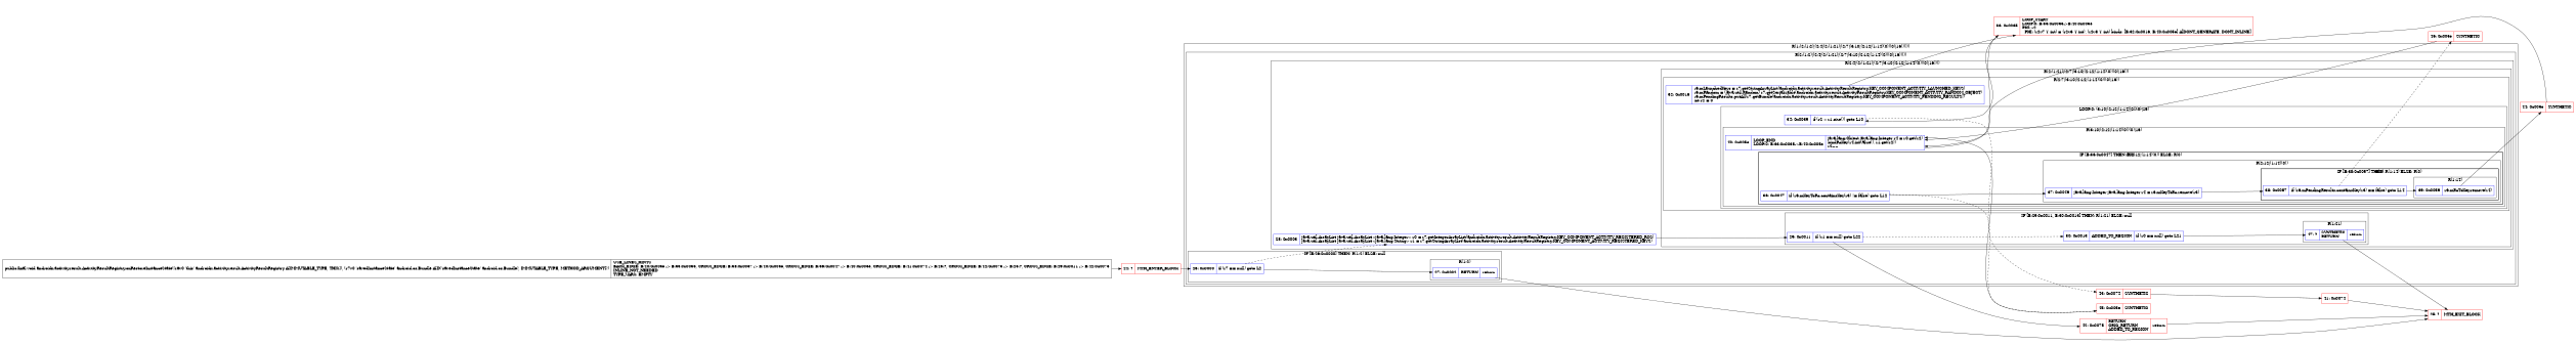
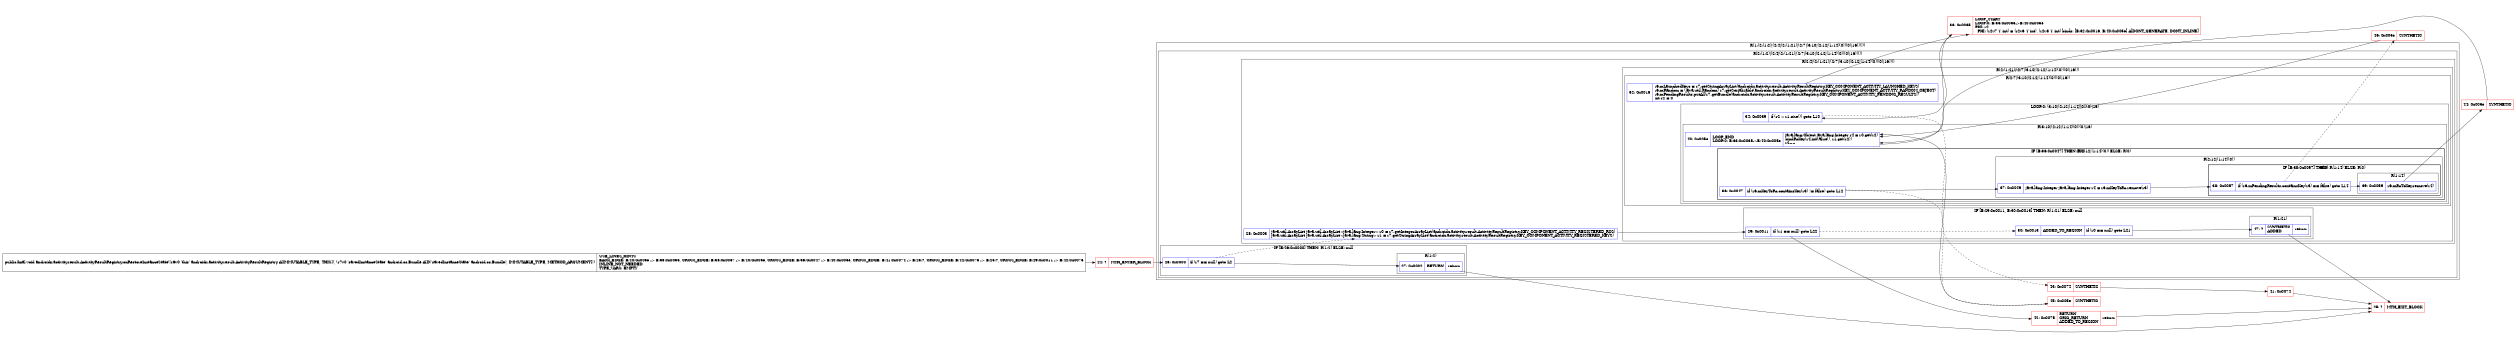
  digraph {
    rankdir=LR
    node [color=blue shape=record]
    n1 [label="{27\:\ 0x0002|RETURN\l|return\l}"]
    n2 [label="{26\:\ 0x0000|if (r7 == null) goto L2\l}"]
-   n3 [label="{47\:\ ?|SYNTHETIC\lRETURN\l|return\l}"]
+   n3 [label="{47\:\ ?|SYNTHETIC\lADDED\l|return\l}"]
    n4 [label="{29\:\ 0x0011|if (r1 == null) goto L22\l}"]
    n5 [label="{30\:\ 0x0013|ADDED_TO_REGION\l|if (r0 == null) goto L21\l}"]
    n6 [label="{39\:\ 0x0059|r6.mRcToKey.remove(r4)\l}"]
    n7 [label="{38\:\ 0x0057|if (r6.mPendingResults.containsKey(r3) == false) goto L14\l}"]
    n8 [label="{37\:\ 0x0049|java.lang.Integer java.lang.Integer r4 = r6.mKeyToRc.remove(r3)\l}"]
    n9 [label="{36\:\ 0x0047|if (r6.mKeyToRc.containsKey(r3) != false) goto L12\l}"]
    n10 [label="{40\:\ 0x005e|LOOP_END\lLOOP:0: B:33:0x0035\-\>B:40:0x005e\l|java.lang.Object java.lang.Integer r4 = r0.get(r2)\lbindRcKey(r4.intValue(), r1.get(r2))\lr2++\l}"]
    n11 [label="{34\:\ 0x0039|if (r2 \< r1.size()) goto L10\l}"]
    n12 [label="{32\:\ 0x0016|r6.mLaunchedKeys = r7.getStringArrayList(androidx.activity.result.ActivityResultRegistry.KEY_COMPONENT_ACTIVITY_LAUNCHED_KEYS)\lr6.mRandom = (java.util.Random) r7.getSerializable(androidx.activity.result.ActivityResultRegistry.KEY_COMPONENT_ACTIVITY_RANDOM_OBJECT)\lr6.mPendingResults.putAll(r7.getBundle(androidx.activity.result.ActivityResultRegistry.KEY_COMPONENT_ACTIVITY_PENDING_RESULTS))\lint r2 = 0\l}"]
    n13 [label="{28\:\ 0x0003|java.util.ArrayList java.util.ArrayList\<java.lang.Integer\> r0 = r7.getIntegerArrayList(androidx.activity.result.ActivityResultRegistry.KEY_COMPONENT_ACTIVITY_REGISTERED_RCS)\ljava.util.ArrayList java.util.ArrayList\<java.lang.String\> r1 = r7.getStringArrayList(androidx.activity.result.ActivityResultRegistry.KEY_COMPONENT_ACTIVITY_REGISTERED_KEYS)\l}"]
    n14 [color=red label="{25\:\ ?|MTH_EXIT_BLOCK\l}"]
    n15 [color=red label="{42\:\ 0x0075|RETURN\lORIG_RETURN\lADDED_TO_REGION\l|return\l}"]
    n16 [color=red label="{44\:\ 0x005e|SYNTHETIC\l}"]
    n17 [color=red label="{46\:\ 0x005e|SYNTHETIC\l}"]
    n18 [color=red label="{45\:\ 0x005e|SYNTHETIC\l}"]
    n19 [color=red label="{33\:\ 0x0035|LOOP_START\lLOOP:0: B:33:0x0035\-\>B:40:0x005e\lPHI: r2 \l  PHI: (r2v7 'i' int) = (r2v6 'i' int), (r2v8 'i' int) binds: [B:32:0x0016, B:40:0x005e] A[DONT_GENERATE, DONT_INLINE]\l}"]
    n20 [color=red label="{43\:\ 0x0074|SYNTHETIC\l}"]
    n21 [color=red label="{41\:\ 0x0074}"]
    n22 [color=red label="{24\:\ ?|MTH_ENTER_BLOCK\l}"]
    n23 [label="{public final void androidx.activity.result.ActivityResultRegistry.onRestoreInstanceState((r6v0 'this' androidx.activity.result.ActivityResultRegistry A[IMMUTABLE_TYPE, THIS]), (r7v0 'savedInstanceState' android.os.Bundle A[D('savedInstanceState' android.os.Bundle), IMMUTABLE_TYPE, METHOD_ARGUMENT]))  | USE_LINES_HINTS\lBACK_EDGE: B:40:0x005e \-\> B:33:0x0035, CROSS_EDGE: B:38:0x0057 \-\> B:40:0x005e, CROSS_EDGE: B:36:0x0047 \-\> B:40:0x005e, CROSS_EDGE: B:41:0x0074 \-\> B:25:?, CROSS_EDGE: B:42:0x0075 \-\> B:25:?, CROSS_EDGE: B:29:0x0011 \-\> B:42:0x0075\lINLINE_NOT_NEEDED\lTYPE_VARS: EMPTY\l}" color=""]
    subgraph cluster_1 {
      label="R(1:(2:(1:2)|(2:4|(2:(1:21)|(2:7|(3:10|(2:12|(1:14)(0))(0)|16))))))"
      subgraph cluster_2 {
        label="R(2:(1:2)|(2:4|(2:(1:21)|(2:7|(3:10|(2:12|(1:14)(0))(0)|16)))))"
        subgraph cluster_3 {
          label="IF [B:26:0x0000] THEN: R(1:2) ELSE: null"
          n2
          subgraph cluster_4 {
            label="R(1:2)"
            n1
          }
        }
        subgraph cluster_5 {
          label="R(2:4|(2:(1:21)|(2:7|(3:10|(2:12|(1:14)(0))(0)|16))))"
          n13
          subgraph cluster_6 {
            label="R(2:(1:21)|(2:7|(3:10|(2:12|(1:14)(0))(0)|16)))"
            subgraph cluster_7 {
              label="IF [B:29:0x0011, B:30:0x0013] THEN: R(1:21) ELSE: null"
              n4
              n5
              subgraph cluster_8 {
                label="R(1:21)"
                n3
              }
            }
            subgraph cluster_9 {
              label="R(2:7|(3:10|(2:12|(1:14)(0))(0)|16))"
              n12
              subgraph cluster_10 {
                label="LOOP:0: (3:10|(2:12|(1:14)(0))(0)|16)"
                n11
                subgraph cluster_11 {
                  label="R(3:10|(2:12|(1:14)(0))(0)|16)"
                  n10
                  subgraph cluster_12 {
                    label="IF [B:36:0x0047] THEN: R(2:12|(1:14)(0)) ELSE: R(0)"
                    n9
                    subgraph cluster_13 {
                      label="R(2:12|(1:14)(0))"
                      n8
                      subgraph cluster_14 {
                        label="IF [B:38:0x0057] THEN: R(1:14) ELSE: R(0)"
                        n7
                        subgraph cluster_15 {
                          label="R(1:14)"
                          n6
                        }
                        subgraph cluster_16 {
                          label="R(0)"
                        }
                      }
                    }
                    subgraph cluster_17 {
                      label="R(0)"
                    }
                  }
                }
              }
            }
          }
        }
      }
    }
    n1 -> n14
    n2 -> n1
    n2 -> n13 [style=dashed]
    n3 -> n14
    n4 -> n5 [style=dashed]
    n4 -> n15
    n5 -> n3
    n6 -> n16
    n7 -> n6
    n7 -> n17 [style=dashed]
    n8 -> n7
    n9 -> n8
    n9 -> n18 [style=dashed]
    n10 -> n19
    n11 -> n20 [style=dashed]
    n12 -> n19
    n13 -> n4
    n15 -> n14
    n16 -> n10
    n17 -> n10
    n18 -> n10
    n19 -> n11
    n20 -> n21
    n21 -> n14
    n22 -> n2
    n23 -> n22
  }
